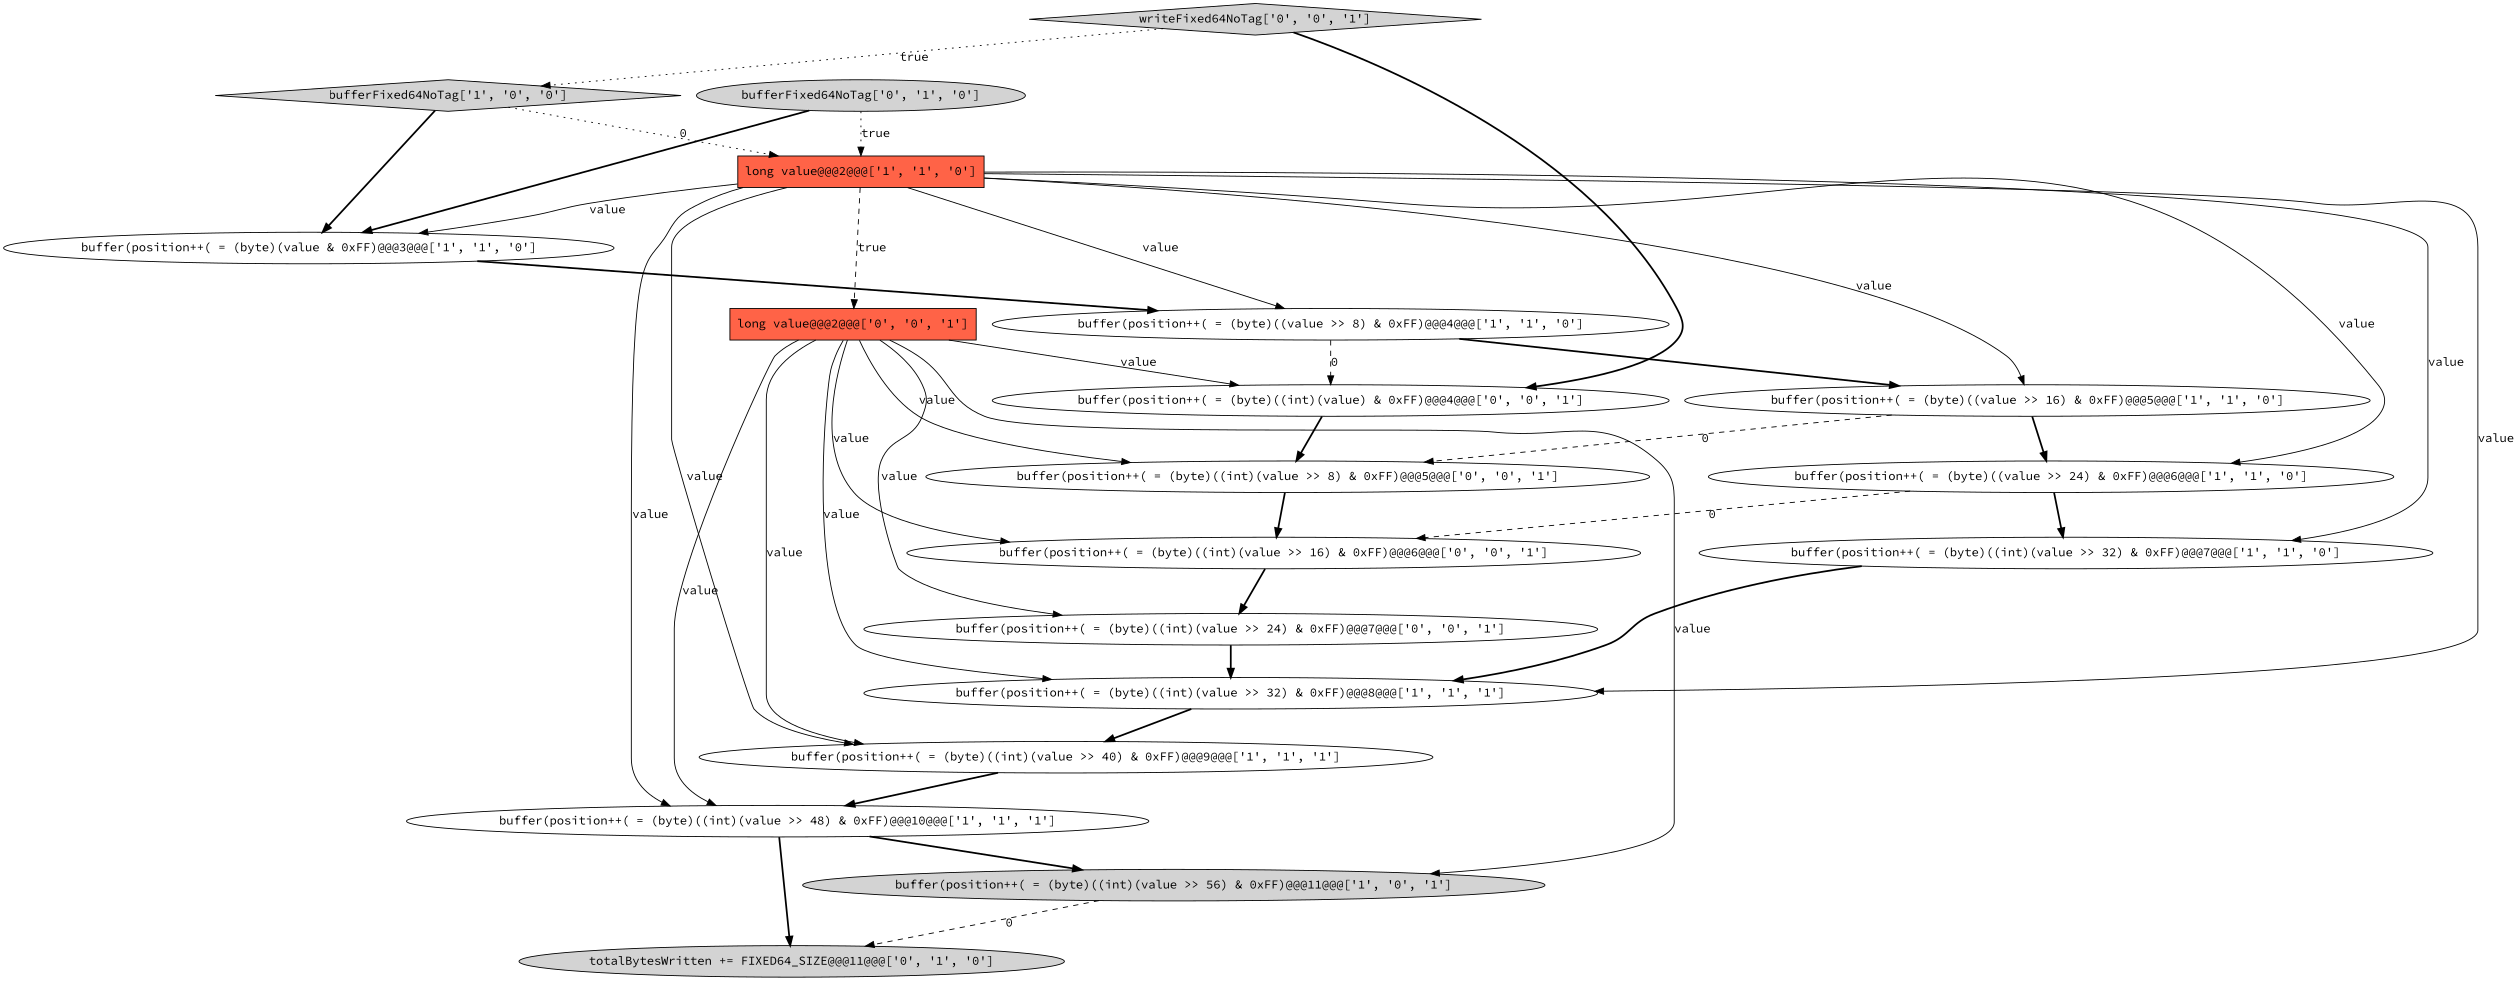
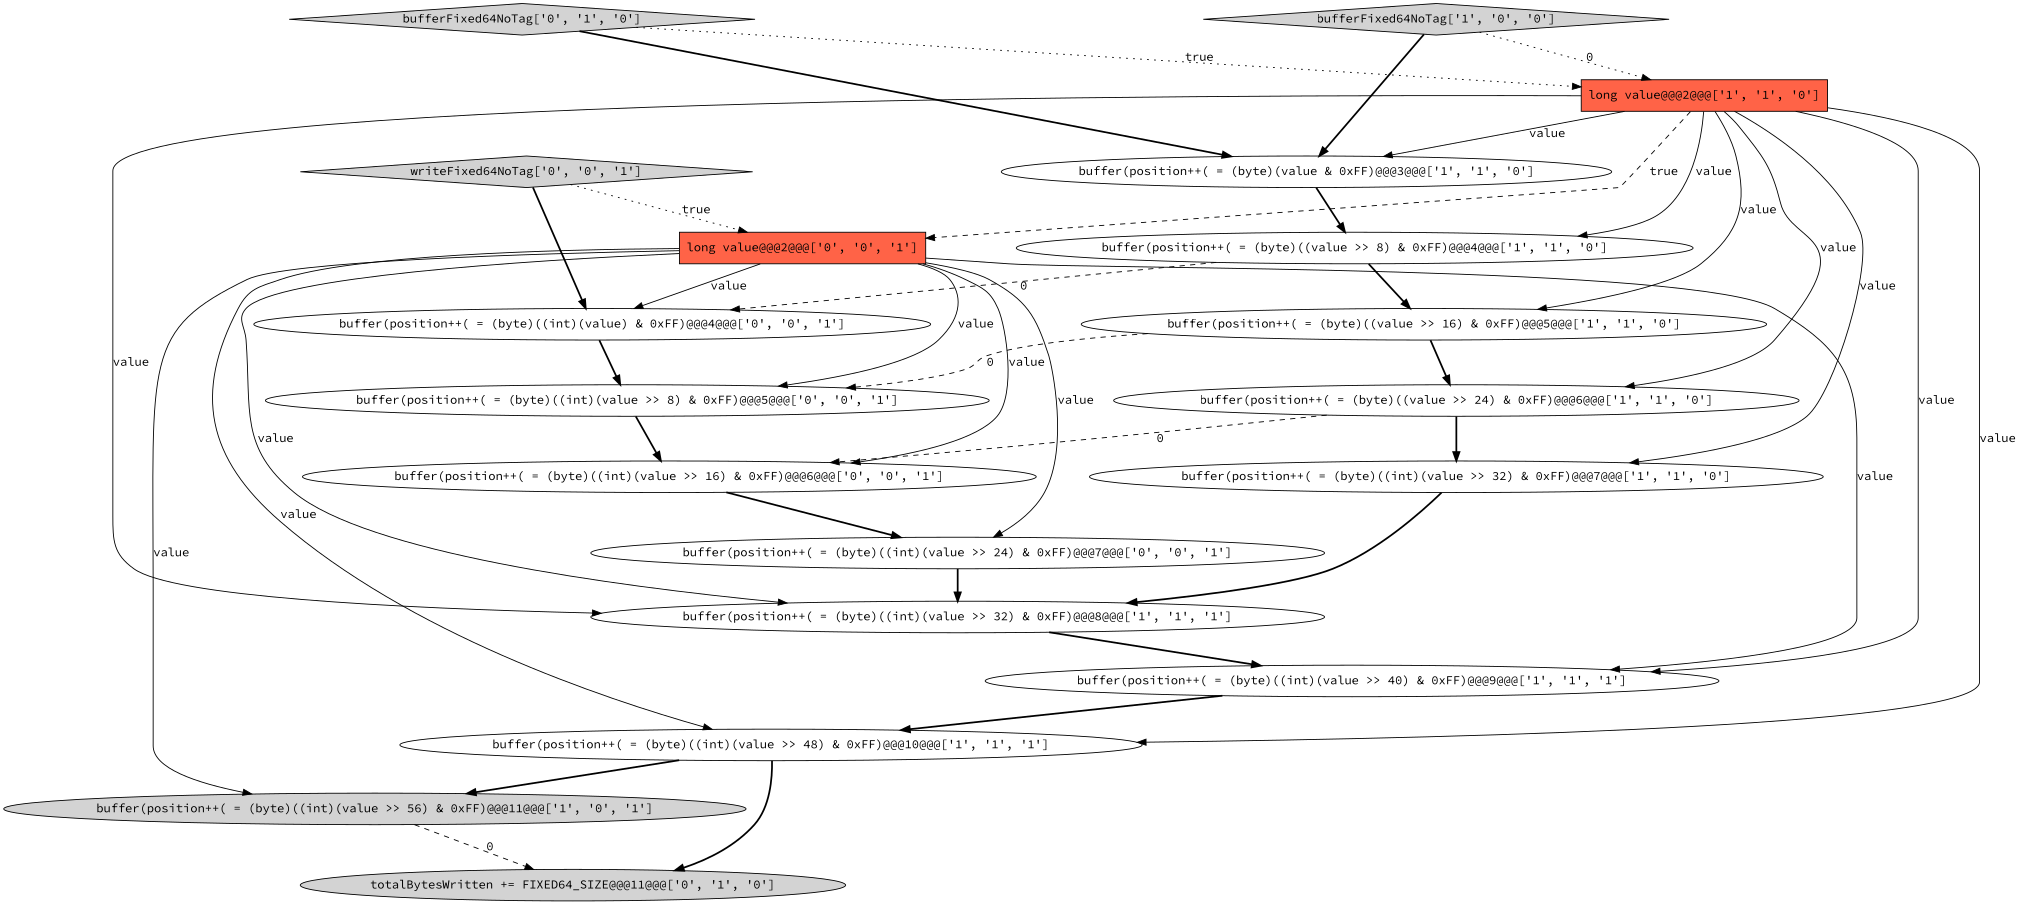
  digraph {
    fontname="Source Code Pro"
    node [fillcolor=white fontname="Source Code Pro" shape=ellipse style=filled]
    edge [fontname="Source Code Pro" style=bold]
    n1 [label="buffer(position++( = (byte)((int)(value >> 8) & 0xFF)@@@5@@@['0', '0', '1']"]
    n2 [label="buffer(position++( = (byte)((int)(value >> 16) & 0xFF)@@@6@@@['0', '0', '1']"]
    n3 [label="buffer(position++( = (byte)((int)(value >> 24) & 0xFF)@@@7@@@['0', '0', '1']"]
    n4 [label="buffer(position++( = (byte)((value >> 8) & 0xFF)@@@4@@@['1', '1', '0']"]
    n5 [label="buffer(position++( = (byte)((value >> 16) & 0xFF)@@@5@@@['1', '1', '0']"]
    n6 [label="buffer(position++( = (byte)((int)(value) & 0xFF)@@@4@@@['0', '0', '1']"]
    n7 [label="buffer(position++( = (byte)((value >> 24) & 0xFF)@@@6@@@['1', '1', '0']"]
-   n8 [fillcolor=lightgray label="bufferFixed64NoTag['0', '1', '0']"]
+   n8 [fillcolor=lightgray label="bufferFixed64NoTag['0', '1', '0']" shape=diamond]
    n9 [label="buffer(position++( = (byte)(value & 0xFF)@@@3@@@['1', '1', '0']"]
    n10 [fillcolor=tomato label="long value@@@2@@@['1', '1', '0']" shape=box]
    n11 [fillcolor=tomato label="long value@@@2@@@['0', '0', '1']" shape=box]
    n12 [label="buffer(position++( = (byte)((int)(value >> 48) & 0xFF)@@@10@@@['1', '1', '1']"]
    n13 [label="buffer(position++( = (byte)((int)(value >> 32) & 0xFF)@@@8@@@['1', '1', '1']"]
    n14 [label="buffer(position++( = (byte)((int)(value >> 40) & 0xFF)@@@9@@@['1', '1', '1']"]
    n15 [label="buffer(position++( = (byte)((int)(value >> 32) & 0xFF)@@@7@@@['1', '1', '0']"]
    n16 [fillcolor=lightgray label="buffer(position++( = (byte)((int)(value >> 56) & 0xFF)@@@11@@@['1', '0', '1']"]
    n17 [fillcolor=lightgray label="totalBytesWritten += FIXED64_SIZE@@@11@@@['0', '1', '0']"]
    n18 [fillcolor=lightgray label="writeFixed64NoTag['0', '0', '1']" shape=diamond]
    n19 [fillcolor=lightgray label="bufferFixed64NoTag['1', '0', '0']" shape=diamond]
    n1 -> n2
    n2 -> n3
    n3 -> n13
    n4 -> n5
    n4 -> n6 [label=0 style=dashed]
    n5 -> n1 [label=0 style=dashed]
    n5 -> n7
    n6 -> n1
    n7 -> n2 [label=0 style=dashed]
    n7 -> n15
    n8 -> n9
    n8 -> n10 [label=true style=dotted]
    n9 -> n4
    n10 -> n4 [label=value style=solid]
    n10 -> n5 [label=value style=solid]
    n10 -> n7 [label=value style=solid]
    n10 -> n9 [label=value style=solid]
    n10 -> n11 [label=true style=dashed]
    n10 -> n12 [label=value style=solid]
    n10 -> n13 [label=value style=solid]
    n10 -> n14 [label=value style=solid]
    n10 -> n15 [label=value style=solid]
    n11 -> n1 [label=value style=solid]
    n11 -> n2 [label=value style=solid]
    n11 -> n3 [label=value style=solid]
    n11 -> n6 [label=value style=solid]
    n11 -> n12 [label=value style=solid]
    n11 -> n13 [label=value style=solid]
    n11 -> n14 [label=value style=solid]
    n11 -> n16 [label=value style=solid]
    n12 -> n16
    n12 -> n17
    n13 -> n14
    n14 -> n12
    n15 -> n13
    n16 -> n17 [label=0 style=dashed]
    n18 -> n6
-   n18 -> n19 [label=true style=dotted]
+   n18 -> n11 [label=true style=dotted]
    n19 -> n9
    n19 -> n10 [label=0 style=dotted]
  }
